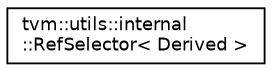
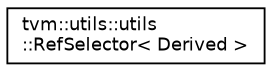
  digraph {
    rankdir=TB
-   n1 [color=black fillcolor=white fontname=Helvetica fontsize=10 height=0.2 label="tvm::utils::internal\l::RefSelector\< Derived \>" shape=record style=filled width=0.4]
+   n1 [color=black fillcolor=white fontname=Helvetica fontsize=10 height=0.2 label="tvm::utils::utils\l::RefSelector\< Derived \>" shape=record style=filled width=0.4]
  }
